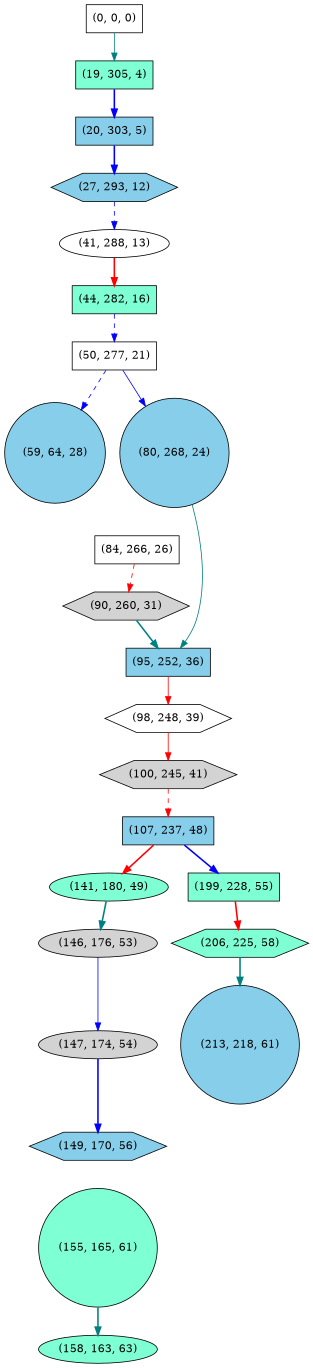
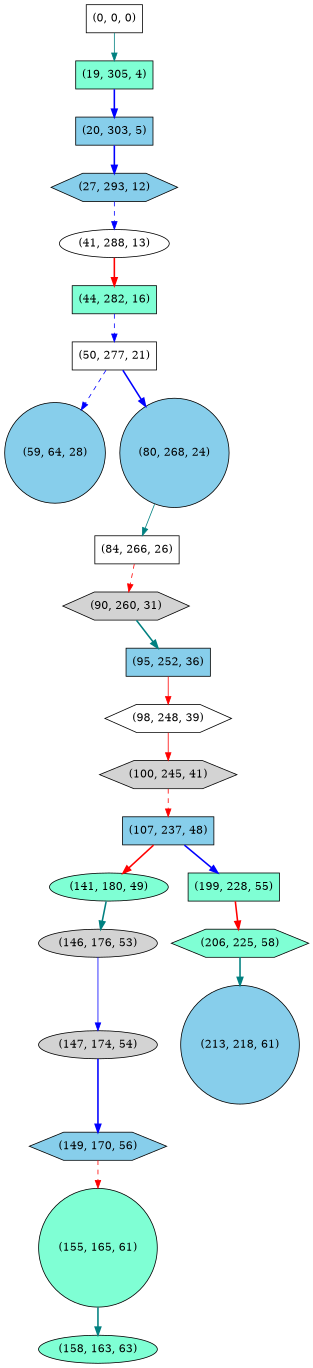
  digraph {
    node [fillcolor=skyblue shape=box style=filled]
    edge [color=blue style=bold]
    "(0, 0, 0)" [fillcolor=white]
    "(19, 305, 4)" [fillcolor=aquamarine]
    "(20, 303, 5)"
    "(27, 293, 12)" [shape=hexagon]
    "(41, 288, 13)" [fillcolor=white shape=ellipse]
    "(44, 282, 16)" [fillcolor=aquamarine]
    "(50, 277, 21)" [fillcolor=white]
    "(59, 64, 28)" [shape=circle]
    "(80, 268, 24)" [shape=circle]
    "(84, 266, 26)" [fillcolor=white]
    "(90, 260, 31)" [fillcolor=lightgrey shape=hexagon]
    "(95, 252, 36)"
    "(98, 248, 39)" [fillcolor=white shape=hexagon]
    "(100, 245, 41)" [fillcolor=lightgrey shape=hexagon]
    "(107, 237, 48)"
    "(141, 180, 49)" [fillcolor=aquamarine shape=ellipse]
    "(199, 228, 55)" [fillcolor=aquamarine]
    "(146, 176, 53)" [fillcolor=lightgrey shape=ellipse]
    "(206, 225, 58)" [fillcolor=aquamarine shape=hexagon]
    "(147, 174, 54)" [fillcolor=lightgrey shape=ellipse]
    "(149, 170, 56)" [shape=hexagon]
    "(155, 165, 61)" [fillcolor=aquamarine shape=circle]
    "(158, 163, 63)" [fillcolor=aquamarine shape=ellipse]
    "(213, 218, 61)" [shape=circle]
    "(0, 0, 0)" -> "(19, 305, 4)" [color=teal style=solid]
    "(19, 305, 4)" -> "(20, 303, 5)"
    "(20, 303, 5)" -> "(27, 293, 12)"
    "(27, 293, 12)" -> "(41, 288, 13)" [style=dashed]
    "(41, 288, 13)" -> "(44, 282, 16)" [color=red]
    "(44, 282, 16)" -> "(50, 277, 21)" [style=dashed]
    "(50, 277, 21)" -> "(59, 64, 28)" [style=dashed]
-   "(50, 277, 21)" -> "(80, 268, 24)" [style=solid]
-   "(80, 268, 24)" -> "(95, 252, 36)" [color=teal style=solid]
+   "(50, 277, 21)" -> "(80, 268, 24)"
+   "(80, 268, 24)" -> "(84, 266, 26)" [color=teal style=solid]
    "(84, 266, 26)" -> "(90, 260, 31)" [color=red style=dashed]
    "(90, 260, 31)" -> "(95, 252, 36)" [color=teal]
    "(95, 252, 36)" -> "(98, 248, 39)" [color=red style=solid]
    "(98, 248, 39)" -> "(100, 245, 41)" [color=red style=solid]
    "(100, 245, 41)" -> "(107, 237, 48)" [color=red style=dashed]
    "(107, 237, 48)" -> "(141, 180, 49)" [color=red]
    "(107, 237, 48)" -> "(199, 228, 55)"
    "(141, 180, 49)" -> "(146, 176, 53)" [color=teal]
    "(199, 228, 55)" -> "(206, 225, 58)" [color=red]
    "(146, 176, 53)" -> "(147, 174, 54)" [style=solid]
    "(206, 225, 58)" -> "(213, 218, 61)" [color=teal]
    "(147, 174, 54)" -> "(149, 170, 56)"
+   "(149, 170, 56)" -> "(155, 165, 61)" [color=red style=dashed]
    "(155, 165, 61)" -> "(158, 163, 63)" [color=teal]
  }
